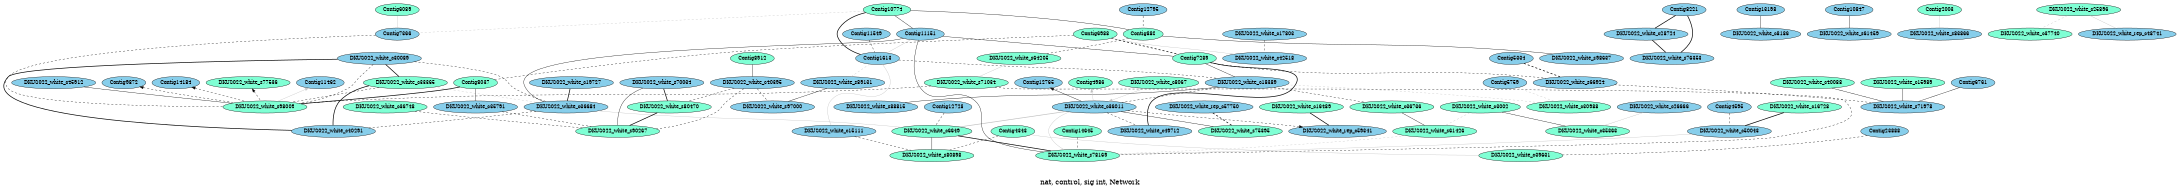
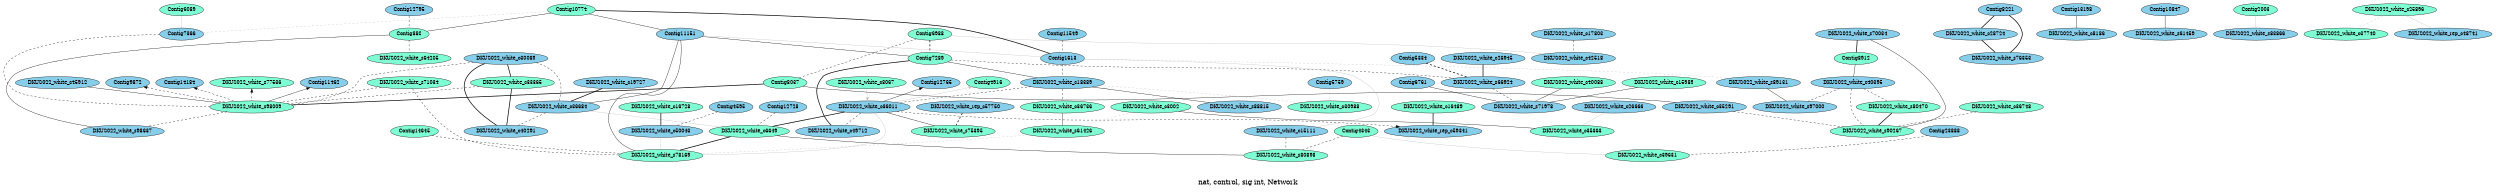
  digraph {
    fontsize=20
    label="\n\n nat, control, sig int, Network "
    node [fillcolor=skyblue style=filled]
    edge [color=black dir=none style="dashed,setlinewidth(1)"]
    DKUS022_white_c33365 [fillcolor=aquamarine]
    DKUS022_white_c30089
    DKUS022_white_c36684
    DKUS022_white_c40291
    DKUS022_white_s98009 [fillcolor=aquamarine]
    DKUS022_white_c6649 [fillcolor=aquamarine]
    DKUS022_white_s98637
    DKUS022_white_c19727
    DKUS022_white_s78169 [fillcolor=aquamarine]
    DKUS022_white_s80898 [fillcolor=aquamarine]
    DKUS022_white_s80470 [fillcolor=aquamarine]
    DKUS022_white_s90267 [fillcolor=aquamarine]
    DKUS022_white_c16728 [fillcolor=aquamarine]
    DKUS022_white_c50043
    DKUS022_white_c36011
    DKUS022_white_c49712
    DKUS022_white_s75395 [fillcolor=aquamarine]
    DKUS022_white_rep_c59341
    DKUS022_white_c8067 [fillcolor=aquamarine]
    Contig6988 [fillcolor=aquamarine]
    Contig7289 [fillcolor=aquamarine]
    Contig8037 [fillcolor=aquamarine]
    DKUS022_white_c42518
    DKUS022_white_s66924
    DKUS022_white_c18389
-   DKUS022_white_c35291 [label=DKUS022_white_c35791]
+   DKUS022_white_c35291
    DKUS022_white_s71978
    DKUS022_white_c36736 [fillcolor=aquamarine]
    DKUS022_white_s88815
    DKUS022_white_c30988 [fillcolor=aquamarine]
    Contig10774 [fillcolor=aquamarine]
    Contig1613
    Contig11151
    Contig880 [fillcolor=aquamarine]
    Contig7366
    DKUS022_white_s89131
    DKUS022_white_c15111
    DKUS022_white_s64205 [fillcolor=aquamarine]
    DKUS022_white_s97000
    DKUS022_white_s70034
    Contig8221
    DKUS022_white_c28724
    DKUS022_white_s76353
    Contig5334
    DKUS022_white_rep_c57750
    DKUS022_white_c16489 [fillcolor=aquamarine]
+   DKUS022_white_c26945
    n48 [label=Contig13198]
    DKUS022_white_c8186
    DKUS022_white_s61426 [fillcolor=aquamarine]
    DKUS022_white_s71034 [fillcolor=aquamarine]
    DKUS022_white_c40395
    Contig8912 [fillcolor=aquamarine]
    n54 [label=Contig11549]
    DKUS022_white_c3002 [fillcolor=aquamarine]
    DKUS022_white_c35363 [fillcolor=aquamarine]
    DKUS022_white_c45912
    DKUS022_white_c36748 [fillcolor=aquamarine]
    Contig10847
    DKUS022_white_s61459
    n61 [label=Contig23888]
    DKUS022_white_c39631 [fillcolor=aquamarine]
    Contig12728
    Contig9872
    Contig4595
    DKUS022_white_c40088 [fillcolor=aquamarine]
    DKUS022_white_c15989 [fillcolor=aquamarine]
    Contig4343 [fillcolor=aquamarine]
    Contig14184
    DKUS022_white_c17803
    Contig14645 [fillcolor=aquamarine]
    Contig12765
    DKUS022_white_s77536 [fillcolor=aquamarine]
    n74 [label=Contig11462]
    Contig6761
    Contig12795
-   Contig4916 [fillcolor=aquamarine label=Contig4986]
+   Contig4916 [fillcolor=aquamarine]
    Contig2003 [fillcolor=aquamarine]
    DKUS022_white_s83866
    DKUS022_white_c26666
    Contig5759
    DKUS022_white_c25896 [fillcolor=aquamarine]
    DKUS022_white_c37740 [fillcolor=aquamarine]
    DKUS022_white_rep_c48741
    Contig6089 [fillcolor=aquamarine]
    DKUS022_white_c33365 -> DKUS022_white_c36684 [color=grey]
    DKUS022_white_c33365 -> DKUS022_white_c40291 [style="solid,setlinewidth(2)"]
    DKUS022_white_c33365 -> DKUS022_white_s98009
    DKUS022_white_c30089 -> DKUS022_white_c33365 [style="solid,setlinewidth(2)"]
    DKUS022_white_c30089 -> DKUS022_white_c36684
    DKUS022_white_c30089 -> DKUS022_white_c40291 [style="solid,setlinewidth(2)"]
    DKUS022_white_c30089 -> DKUS022_white_s98009
    DKUS022_white_c36684 -> DKUS022_white_c40291
    DKUS022_white_c36684 -> DKUS022_white_c6649 [color=grey style="solid,setlinewidth(1)"]
+   DKUS022_white_s98009 -> DKUS022_white_s98637
    DKUS022_white_c6649 -> DKUS022_white_s78169 [style="solid,setlinewidth(2)"]
    DKUS022_white_c6649 -> DKUS022_white_s80898 [style="solid,setlinewidth(1)"]
    DKUS022_white_c19727 -> DKUS022_white_c36684 [style="solid,setlinewidth(2)"]
    DKUS022_white_s80470 -> DKUS022_white_s90267 [style="solid,setlinewidth(2)"]
    DKUS022_white_c16728 -> DKUS022_white_c50043 [style="solid,setlinewidth(2)"]
    DKUS022_white_c50043 -> DKUS022_white_s78169 [color=grey style="solid,setlinewidth(1)"]
-   DKUS022_white_c36011 -> DKUS022_white_c6649 [color=grey style="solid,setlinewidth(2)"]
+   DKUS022_white_c36011 -> DKUS022_white_c6649 [style="solid,setlinewidth(2)"]
    DKUS022_white_c36011 -> DKUS022_white_s78169 [color=grey style="solid,setlinewidth(1)"]
    DKUS022_white_c36011 -> DKUS022_white_c49712
    DKUS022_white_c36011 -> DKUS022_white_s75395 [style="solid,setlinewidth(1)"]
    DKUS022_white_c36011 -> DKUS022_white_rep_c59341 [dir=forward]
    DKUS022_white_c8067 -> DKUS022_white_c36011 [color=grey dir=forward style="solid,setlinewidth(1)"]
    Contig6988 -> Contig7289 [style="dashed,setlinewidth(2)"]
    Contig6988 -> Contig8037
    Contig6988 -> DKUS022_white_c42518 [color=grey style="solid,setlinewidth(1)"]
    Contig7289 -> DKUS022_white_c49712 [style="solid,setlinewidth(2)"]
    Contig7289 -> DKUS022_white_s66924
    Contig7289 -> DKUS022_white_c18389 [style="solid,setlinewidth(1)"]
    Contig8037 -> DKUS022_white_s98009 [style="solid,setlinewidth(2)"]
    Contig8037 -> DKUS022_white_c35291 [style="solid,setlinewidth(1)"]
    DKUS022_white_s66924 -> DKUS022_white_s71978
    DKUS022_white_c18389 -> DKUS022_white_c36011
    DKUS022_white_c18389 -> DKUS022_white_c36736
    DKUS022_white_c18389 -> DKUS022_white_s88815 [style="solid,setlinewidth(1)"]
    DKUS022_white_c18389 -> DKUS022_white_c30988 [color=grey]
    DKUS022_white_c35291 -> DKUS022_white_s90267
    DKUS022_white_c36736 -> DKUS022_white_s61426 [style="solid,setlinewidth(1)"]
    Contig10774 -> Contig1613 [style="solid,setlinewidth(2)"]
    Contig10774 -> Contig11151 [style="solid,setlinewidth(1)"]
    Contig10774 -> Contig880 [style="solid,setlinewidth(1)"]
    Contig10774 -> Contig7366 [color=grey]
    Contig1613 -> DKUS022_white_c18389
    Contig1613 -> DKUS022_white_s89131 [color=grey]
    Contig1613 -> DKUS022_white_c15111 [color=grey style="solid,setlinewidth(1)"]
    Contig11151 -> DKUS022_white_c36684 [style="solid,setlinewidth(1)"]
    Contig11151 -> DKUS022_white_s78169 [style="solid,setlinewidth(1)"]
    Contig11151 -> Contig7289 [style="solid,setlinewidth(1)"]
    Contig11151 -> Contig1613 [color=grey style="solid,setlinewidth(1)"]
    Contig880 -> DKUS022_white_s98637 [style="solid,setlinewidth(1)"]
    Contig880 -> DKUS022_white_s64205
    Contig7366 -> DKUS022_white_s98009
    DKUS022_white_s89131 -> DKUS022_white_s97000 [style="solid,setlinewidth(1)"]
    DKUS022_white_c15111 -> DKUS022_white_s80898
    DKUS022_white_s64205 -> DKUS022_white_s71034 [color=grey style="solid,setlinewidth(1)"]
-   DKUS022_white_s70034 -> DKUS022_white_s80470 [style="solid,setlinewidth(2)"]
+   DKUS022_white_s70034 -> Contig8912 [style="solid,setlinewidth(2)"]
    DKUS022_white_s70034 -> DKUS022_white_s90267 [style="solid,setlinewidth(1)"]
    Contig8221 -> DKUS022_white_c28724 [style="solid,setlinewidth(2)"]
    Contig8221 -> DKUS022_white_s76353 [style="solid,setlinewidth(2)"]
    DKUS022_white_c28724 -> DKUS022_white_s76353 [style="solid,setlinewidth(2)"]
    Contig5334 -> DKUS022_white_s66924 [style="dashed,setlinewidth(2)"]
    DKUS022_white_rep_c57750 -> DKUS022_white_s75395 [style="dashed,setlinewidth(2)"]
    DKUS022_white_c16489 -> DKUS022_white_rep_c59341 [style="solid,setlinewidth(2)"]
+   DKUS022_white_c26945 -> DKUS022_white_s66924 [style="solid,setlinewidth(2)"]
    n48 -> DKUS022_white_c8186 [style="solid,setlinewidth(1)"]
    DKUS022_white_s61426 -> DKUS022_white_s78169 [color=grey]
    DKUS022_white_s71034 -> DKUS022_white_s98009
    DKUS022_white_s71034 -> DKUS022_white_s78169
    DKUS022_white_c40395 -> DKUS022_white_s80470
    DKUS022_white_c40395 -> DKUS022_white_s90267
    DKUS022_white_c40395 -> DKUS022_white_s97000
    Contig8912 -> DKUS022_white_c40395 [style="solid,setlinewidth(1)"]
    n54 -> Contig1613
    DKUS022_white_c3002 -> DKUS022_white_s61426 [color=grey]
    DKUS022_white_c3002 -> DKUS022_white_c35363 [style="solid,setlinewidth(1)"]
    DKUS022_white_c45912 -> DKUS022_white_s98009 [style="solid,setlinewidth(1)"]
    DKUS022_white_c36748 -> DKUS022_white_s90267
    Contig10847 -> DKUS022_white_s61459 [style="solid,setlinewidth(1)"]
    n61 -> DKUS022_white_c39631
    Contig12728 -> DKUS022_white_c6649
    Contig9872 -> DKUS022_white_s98009 [dir=back]
    Contig4595 -> DKUS022_white_c50043
    DKUS022_white_c40088 -> DKUS022_white_s71978 [style="solid,setlinewidth(1)"]
    DKUS022_white_c15989 -> DKUS022_white_s71978 [style="solid,setlinewidth(1)"]
    Contig4343 -> DKUS022_white_s80898
    Contig4343 -> DKUS022_white_c39631 [color=grey style="solid,setlinewidth(1)"]
    Contig14184 -> DKUS022_white_s98009 [dir=back]
    DKUS022_white_c17803 -> DKUS022_white_c42518
    Contig14645 -> DKUS022_white_s78169
    Contig12765 -> DKUS022_white_c36011 [dir=back style="solid,setlinewidth(1)"]
    DKUS022_white_s77536 -> DKUS022_white_s98009 [dir=back]
-   n74 -> DKUS022_white_s98009 [color=grey dir=back style="solid,setlinewidth(1)"]
+   n74 -> DKUS022_white_s98009 [dir=back style="solid,setlinewidth(1)"]
    Contig6761 -> DKUS022_white_s71978 [style="solid,setlinewidth(1)"]
    Contig12795 -> Contig880
    Contig4916 -> DKUS022_white_c36011 [color=grey dir=back style="solid,setlinewidth(1)"]
    Contig2003 -> DKUS022_white_s83866 [color=grey style="solid,setlinewidth(1)"]
    DKUS022_white_c26666 -> DKUS022_white_c35363 [color=grey style="solid,setlinewidth(1)"]
    Contig5759 -> DKUS022_white_c30988 [color=grey]
    DKUS022_white_c25896 -> DKUS022_white_c37740 [color=grey]
    DKUS022_white_c25896 -> DKUS022_white_rep_c48741 [color=grey style="solid,setlinewidth(1)"]
    Contig6089 -> Contig7366 [color=grey style="solid,setlinewidth(1)"]
  }
